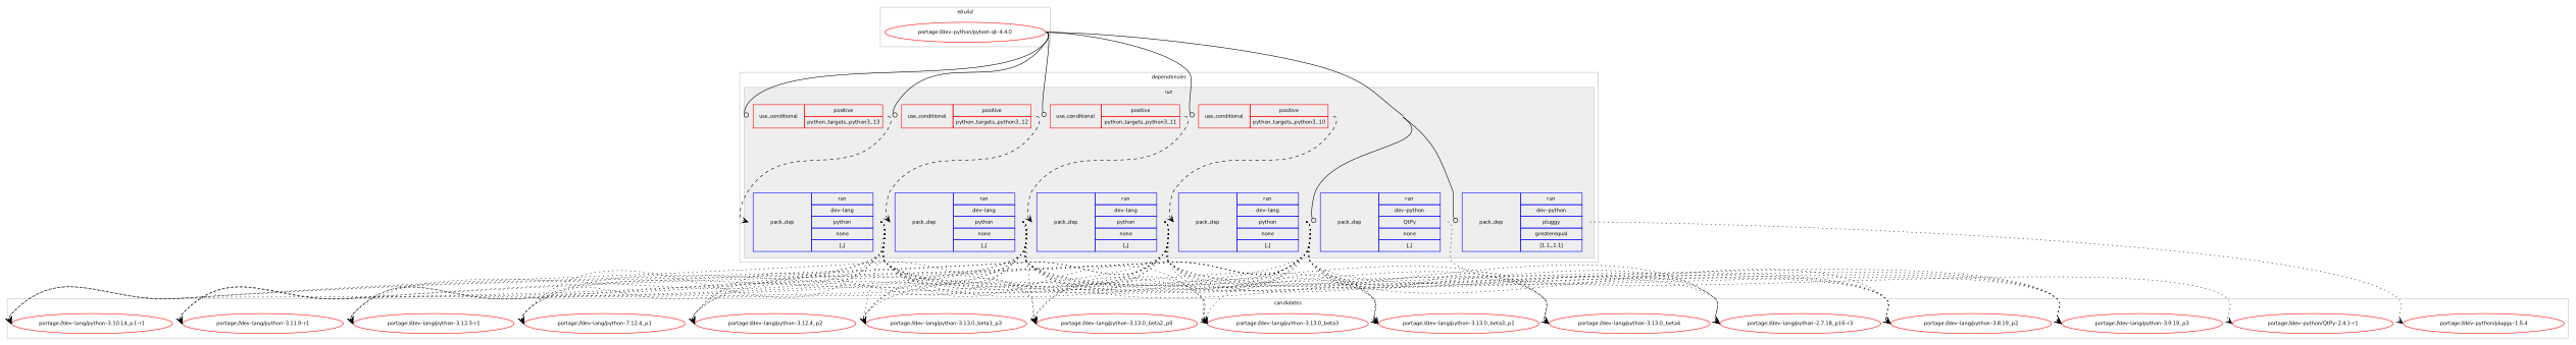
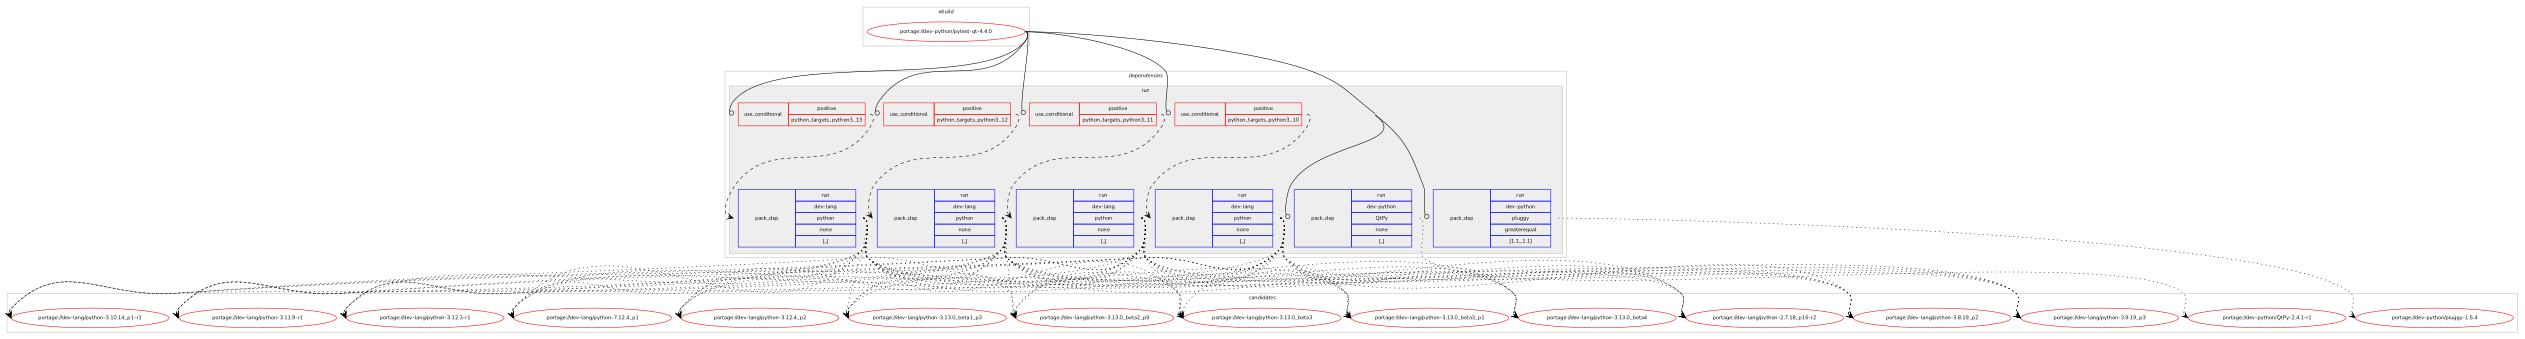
  digraph {
    compound=true
    concentrate=true
    fontname=Nunito
    fontsize=10
    newrank=true
    rankdir=TB
    ranksep=1.5
    node [color=red fontname=Nunito fontsize=10]
    edge [arrowhead=vee fontname=Nunito headport=w style=dotted tailport=e weight=100]
    n1 [label="portage://dev-python/pytest-qt-4.4.0" width=4]
    n2 [color=blue label=<<TABLE BORDER="0" CELLBORDER="1" CELLSPACING="0" CELLPADDING="4" WIDTH="220"><TR><TD ROWSPAN="6" CELLPADDING="30">pack_dep</TD></TR><TR><TD WIDTH="110">run</TD></TR><TR><TD>dev-lang</TD></TR><TR><TD>python</TD></TR><TR><TD>none</TD></TR><TR><TD>[,,]</TD></TR></TABLE>> shape=none]
    n3 [label=<<TABLE BORDER="0" CELLBORDER="1" CELLSPACING="0" CELLPADDING="4"><TR><TD ROWSPAN="3" CELLPADDING="10">use_conditional</TD></TR><TR><TD>positive</TD></TR><TR><TD>python_targets_python3_10</TD></TR></TABLE>> shape=none]
    n4 [color=blue label=<<TABLE BORDER="0" CELLBORDER="1" CELLSPACING="0" CELLPADDING="4" WIDTH="220"><TR><TD ROWSPAN="6" CELLPADDING="30">pack_dep</TD></TR><TR><TD WIDTH="110">run</TD></TR><TR><TD>dev-lang</TD></TR><TR><TD>python</TD></TR><TR><TD>none</TD></TR><TR><TD>[,,]</TD></TR></TABLE>> shape=none]
    n5 [label=<<TABLE BORDER="0" CELLBORDER="1" CELLSPACING="0" CELLPADDING="4"><TR><TD ROWSPAN="3" CELLPADDING="10">use_conditional</TD></TR><TR><TD>positive</TD></TR><TR><TD>python_targets_python3_11</TD></TR></TABLE>> shape=none]
    n6 [color=blue label=<<TABLE BORDER="0" CELLBORDER="1" CELLSPACING="0" CELLPADDING="4" WIDTH="220"><TR><TD ROWSPAN="6" CELLPADDING="30">pack_dep</TD></TR><TR><TD WIDTH="110">run</TD></TR><TR><TD>dev-lang</TD></TR><TR><TD>python</TD></TR><TR><TD>none</TD></TR><TR><TD>[,,]</TD></TR></TABLE>> shape=none]
    n7 [label=<<TABLE BORDER="0" CELLBORDER="1" CELLSPACING="0" CELLPADDING="4"><TR><TD ROWSPAN="3" CELLPADDING="10">use_conditional</TD></TR><TR><TD>positive</TD></TR><TR><TD>python_targets_python3_12</TD></TR></TABLE>> shape=none]
    n8 [color=blue label=<<TABLE BORDER="0" CELLBORDER="1" CELLSPACING="0" CELLPADDING="4" WIDTH="220"><TR><TD ROWSPAN="6" CELLPADDING="30">pack_dep</TD></TR><TR><TD WIDTH="110">run</TD></TR><TR><TD>dev-lang</TD></TR><TR><TD>python</TD></TR><TR><TD>none</TD></TR><TR><TD>[,,]</TD></TR></TABLE>> shape=none]
    n9 [label=<<TABLE BORDER="0" CELLBORDER="1" CELLSPACING="0" CELLPADDING="4"><TR><TD ROWSPAN="3" CELLPADDING="10">use_conditional</TD></TR><TR><TD>positive</TD></TR><TR><TD>python_targets_python3_13</TD></TR></TABLE>> shape=none]
    n10 [color=blue label=<<TABLE BORDER="0" CELLBORDER="1" CELLSPACING="0" CELLPADDING="4" WIDTH="220"><TR><TD ROWSPAN="6" CELLPADDING="30">pack_dep</TD></TR><TR><TD WIDTH="110">run</TD></TR><TR><TD>dev-python</TD></TR><TR><TD>QtPy</TD></TR><TR><TD>none</TD></TR><TR><TD>[,,]</TD></TR></TABLE>> shape=none]
    n11 [color=blue label=<<TABLE BORDER="0" CELLBORDER="1" CELLSPACING="0" CELLPADDING="4" WIDTH="220"><TR><TD ROWSPAN="6" CELLPADDING="30">pack_dep</TD></TR><TR><TD WIDTH="110">run</TD></TR><TR><TD>dev-python</TD></TR><TR><TD>pluggy</TD></TR><TR><TD>greaterequal</TD></TR><TR><TD>[1.1,,,1.1]</TD></TR></TABLE>> shape=none]
    n12 [label="portage://dev-lang/python-3.13.0_beta4" width=4]
    n13 [label="portage://dev-lang/python-3.13.0_beta3_p1" width=4]
    n14 [label="portage://dev-lang/python-3.13.0_beta3" width=4]
    n15 [label="portage://dev-lang/python-3.13.0_beta2_p9" width=4]
    n16 [label="portage://dev-lang/python-3.13.0_beta1_p3" width=4]
    n17 [label="portage://dev-lang/python-3.12.4_p2" width=4]
    n18 [label="portage://dev-lang/python-7.12.4_p1" width=4]
    n19 [label="portage://dev-lang/python-3.12.3-r1" width=4]
    n20 [label="portage://dev-lang/python-3.11.9-r1" width=4]
    n21 [label="portage://dev-lang/python-3.10.14_p1-r1" width=4]
    n22 [label="portage://dev-lang/python-3.9.19_p3" width=4]
    n23 [label="portage://dev-lang/python-3.8.19_p2" width=4]
-   n24 [label="portage://dev-lang/python-2.7.18_p16-r3" width=4]
+   n24 [label="portage://dev-lang/python-2.7.18_p16-r2" width=4]
    n25 [label="portage://dev-python/QtPy-2.4.1-r1" width=4]
    n26 [label="portage://dev-python/pluggy-1.5.4" width=4]
    subgraph cluster_1 {
      color=gray
      label=<<i>ebuild</i>>
      n1
    }
    subgraph cluster_2 {
      color=gray
      label=<<i>dependencies</i>>
      subgraph cluster_3 {
        color=gray
        fillcolor="#eeeeee"
        label=<<i>compile</i>>
        style=filled
      }
      subgraph cluster_4 {
        color=gray
        fillcolor="#eeeeee"
        label=<<i>compile and run</i>>
        style=filled
      }
      subgraph cluster_5 {
        color=gray
        fillcolor="#eeeeee"
        label=<<i>run</i>>
        style=filled
        subgraph sub_6 {
          color=gray
          fillcolor="#eeeeee"
          label=<<i>run</i>>
          style=filled
          n3
          subgraph sub_7 {
            color=gray
            fillcolor="#eeeeee"
            label=<<i>run</i>>
            style=filled
            n2
          }
        }
        subgraph sub_8 {
          color=gray
          fillcolor="#eeeeee"
          label=<<i>run</i>>
          style=filled
          n5
          subgraph sub_9 {
            color=gray
            fillcolor="#eeeeee"
            label=<<i>run</i>>
            style=filled
            n4
          }
        }
        subgraph sub_10 {
          color=gray
          fillcolor="#eeeeee"
          label=<<i>run</i>>
          style=filled
          n7
          subgraph sub_11 {
            color=gray
            fillcolor="#eeeeee"
            label=<<i>run</i>>
            style=filled
            n6
          }
        }
        subgraph sub_12 {
          color=gray
          fillcolor="#eeeeee"
          label=<<i>run</i>>
          style=filled
          n9
          subgraph sub_13 {
            color=gray
            fillcolor="#eeeeee"
            label=<<i>run</i>>
            style=filled
            n8
          }
        }
        subgraph sub_14 {
          color=gray
          fillcolor="#eeeeee"
          label=<<i>run</i>>
          style=filled
          n10
        }
        subgraph sub_15 {
          color=gray
          fillcolor="#eeeeee"
          label=<<i>run</i>>
          style=filled
          n11
        }
      }
    }
    subgraph cluster_16 {
      color=gray
      label=<<i>candidates</i>>
      rank=same
      subgraph sub_17 {
        color=black
        label=<<i>candidates</i>>
        nodesep=1
        rank=same
        n12
        n13
        n14
        n15
        n16
        n17
        n18
        n19
        n20
        n21
        n22
        n23
        n24
      }
      subgraph sub_18 {
        color=black
        label=<<i>candidates</i>>
        nodesep=1
        rank=same
        n12
        n13
        n14
        n15
        n16
        n17
        n18
        n19
        n20
        n21
        n22
        n23
        n24
      }
      subgraph sub_19 {
        color=black
        label=<<i>candidates</i>>
        nodesep=1
        rank=same
        n12
        n13
        n14
        n15
        n16
        n17
        n18
        n19
        n20
        n21
        n22
        n23
        n24
      }
      subgraph sub_20 {
        color=black
        label=<<i>candidates</i>>
        nodesep=1
        rank=same
        n12
        n13
        n14
        n15
        n16
        n17
        n18
        n19
        n20
        n21
        n22
        n23
        n24
      }
      subgraph sub_21 {
        color=black
        label=<<i>candidates</i>>
        nodesep=1
        rank=same
        n25
      }
      subgraph sub_22 {
        color=black
        label=<<i>candidates</i>>
        nodesep=1
        rank=same
        n26
      }
    }
    n1 -> n3 [arrowhead=odot style=solid weight=20]
    n1 -> n5 [arrowhead=odot style=solid weight=20]
    n1 -> n7 [arrowhead=odot style=solid weight=20]
    n1 -> n9 [arrowhead=odot style=solid weight=20]
    n1 -> n10 [arrowhead=odot style=solid weight=20]
    n1 -> n11 [arrowhead=odot style=solid weight=20]
    n2 -> n12
    n2 -> n13
    n2 -> n14
    n2 -> n15
    n2 -> n16
    n2 -> n17
    n2 -> n18
    n2 -> n19
    n2 -> n20
    n2 -> n21
    n2 -> n22
    n2 -> n23
    n2 -> n24
    n3 -> n2 [style=dashed weight=20]
    n4 -> n12
    n4 -> n13
    n4 -> n14
    n4 -> n15
    n4 -> n16
    n4 -> n17
    n4 -> n18
    n4 -> n19
    n4 -> n20
    n4 -> n21
    n4 -> n22
    n4 -> n23
    n4 -> n24
    n5 -> n4 [style=dashed weight=20]
    n6 -> n12
    n6 -> n13
    n6 -> n14
    n6 -> n15
    n6 -> n16
    n6 -> n17
    n6 -> n18
    n6 -> n19
    n6 -> n20
    n6 -> n21
    n6 -> n22
    n6 -> n23
    n6 -> n24
    n7 -> n6 [style=dashed weight=20]
    n8 -> n12
    n8 -> n13
    n8 -> n14
    n8 -> n15
    n8 -> n16
    n8 -> n17
    n8 -> n18
    n8 -> n19
    n8 -> n20
    n8 -> n21
    n8 -> n22
    n8 -> n23
    n8 -> n24
    n9 -> n8 [style=dashed weight=20]
    n10 -> n25
    n11 -> n26
  }
